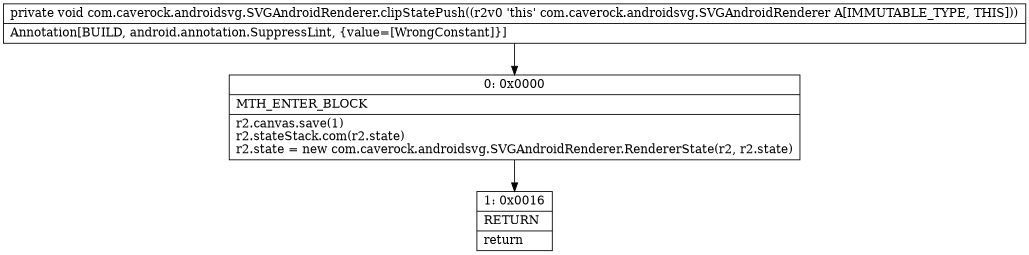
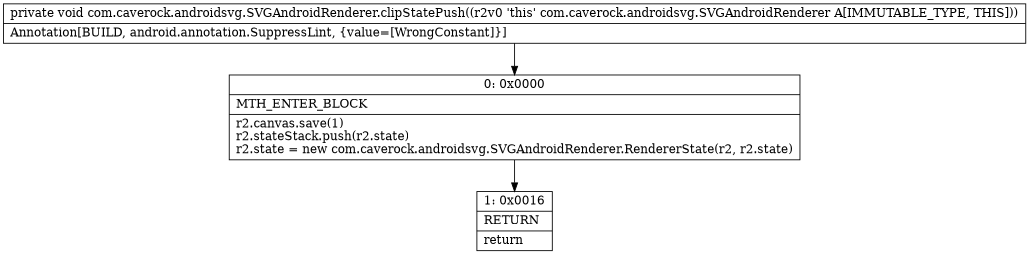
  digraph {
    node [shape=record]
-   n1 [label="{0\:\ 0x0000|MTH_ENTER_BLOCK\l|r2.canvas.save(1)\lr2.stateStack.com(r2.state)\lr2.state = new com.caverock.androidsvg.SVGAndroidRenderer.RendererState(r2, r2.state)\l}"]
+   n1 [label="{0\:\ 0x0000|MTH_ENTER_BLOCK\l|r2.canvas.save(1)\lr2.stateStack.push(r2.state)\lr2.state = new com.caverock.androidsvg.SVGAndroidRenderer.RendererState(r2, r2.state)\l}"]
    n2 [label="{1\:\ 0x0016|RETURN\l|return\l}"]
    n3 [label="{private void com.caverock.androidsvg.SVGAndroidRenderer.clipStatePush((r2v0 'this' com.caverock.androidsvg.SVGAndroidRenderer A[IMMUTABLE_TYPE, THIS]))  | Annotation[BUILD, android.annotation.SuppressLint, \{value=[WrongConstant]\}]\l}"]
    n1 -> n2
    n3 -> n1
  }
